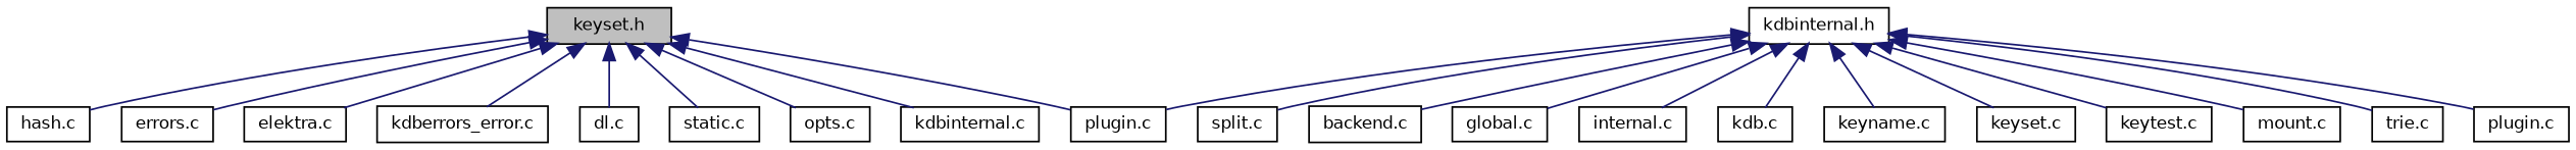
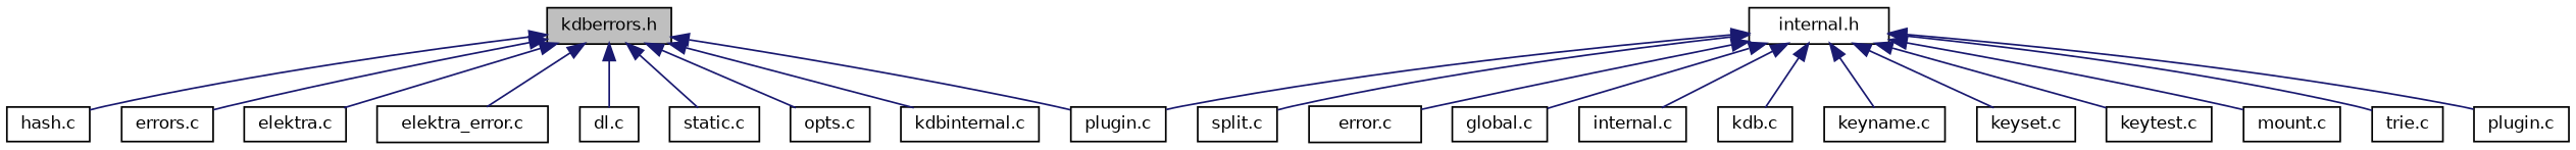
  digraph {
    node [color=black fillcolor=white fontname=Helvetica fontsize=10 shape=record style=filled]
    edge [color=midnightblue dir=back fontname=Helvetica fontsize=10 labelfontname=Helvetica labelfontsize=10 style=solid]
-   n1 [fillcolor=grey75 fontcolor=black height=0.2 label="keyset.h" width=0.4]
+   n1 [fillcolor=grey75 fontcolor=black height=0.2 label="kdberrors.h" width=0.4]
    n2 [height=0.2 label="hash.c" width=0.4]
    n3 [height=0.2 label="errors.c" width=0.4]
    n4 [height=0.2 label="plugin.c" width=0.4]
    n5 [height=0.2 label="elektra.c" width=0.4]
-   n6 [height=0.2 label="kdberrors_error.c" width=0.4]
+   n6 [height=0.2 label="elektra_error.c" width=0.4]
    n7 [height=0.2 label="dl.c" width=0.4]
    n8 [height=0.2 label="static.c" width=0.4]
    n9 [height=0.2 label="opts.c" width=0.4]
    n10 [height=0.2 label="kdbinternal.c" width=0.4]
    n11 [height=0.2 label="split.c" width=0.4]
-   n12 [height=0.2 label="kdbinternal.h" width=0.4]
-   n13 [height=0.2 label="backend.c" width=0.4]
+   n12 [height=0.2 label="internal.h" width=0.4]
+   n13 [height=0.2 label="error.c" width=0.4]
    n14 [height=0.2 label="global.c" width=0.4]
    n15 [height=0.2 label="internal.c" width=0.4]
    n16 [height=0.2 label="kdb.c" width=0.4]
    n17 [height=0.2 label="keyname.c" width=0.4]
    n18 [height=0.2 label="keyset.c" width=0.4]
    n19 [height=0.2 label="keytest.c" width=0.4]
    n20 [height=0.2 label="mount.c" width=0.4]
    n21 [height=0.2 label="trie.c" width=0.4]
    n22 [height=0.2 label="plugin.c" width=0.4]
    n1 -> n2
    n1 -> n3
    n1 -> n4
    n1 -> n5
    n1 -> n6
    n1 -> n7
    n1 -> n8
    n1 -> n9
    n1 -> n10
    n12 -> n4
    n12 -> n11
    n12 -> n13
    n12 -> n14
    n12 -> n15
    n12 -> n16
    n12 -> n17
    n12 -> n18
    n12 -> n19
    n12 -> n20
    n12 -> n21
    n12 -> n22
  }
